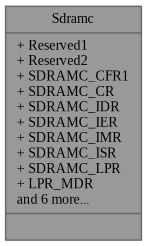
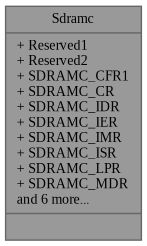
  digraph {
    fontname="Liberation Serif"
-   n1 [color=gray40 fillcolor=grey60 fontcolor=black fontname="Liberation Serif" fontsize=10 height=0.2 label="{Sdramc\n|+ Reserved1\l+ Reserved2\l+ SDRAMC_CFR1\l+ SDRAMC_CR\l+ SDRAMC_IDR\l+ SDRAMC_IER\l+ SDRAMC_IMR\l+ SDRAMC_ISR\l+ SDRAMC_LPR\l+ LPR_MDR\land 6 more...\l|}" shape=record style=filled width=0.4]
+   n1 [color=gray40 fillcolor=grey60 fontcolor=black fontname="Liberation Serif" fontsize=10 height=0.2 label="{Sdramc\n|+ Reserved1\l+ Reserved2\l+ SDRAMC_CFR1\l+ SDRAMC_CR\l+ SDRAMC_IDR\l+ SDRAMC_IER\l+ SDRAMC_IMR\l+ SDRAMC_ISR\l+ SDRAMC_LPR\l+ SDRAMC_MDR\land 6 more...\l|}" shape=record style=filled width=0.4]
  }
